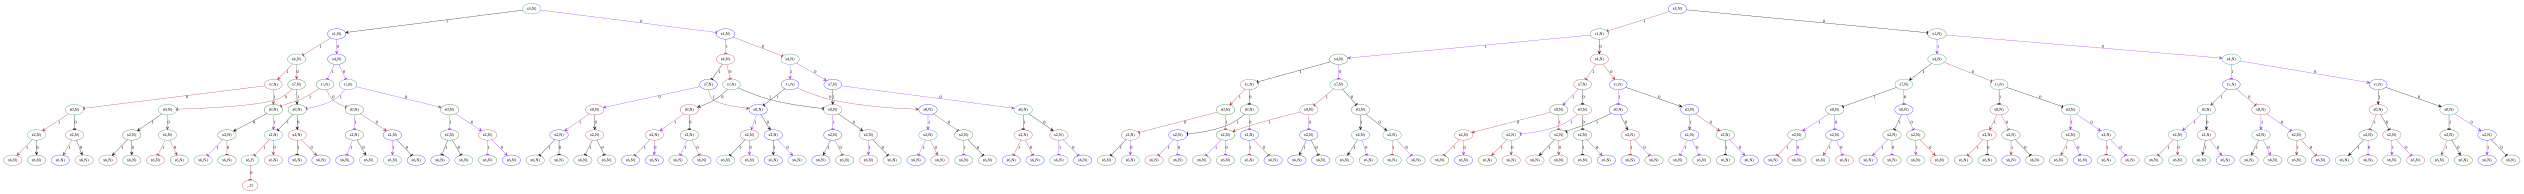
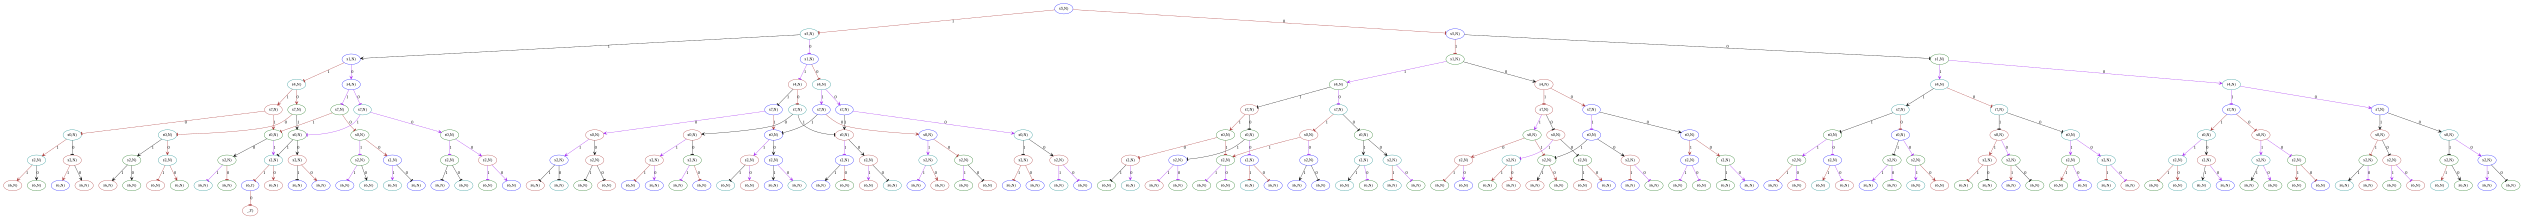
  strict digraph {
    fontname="PT Serif"
    node [color=darkgreen fontname="PT Serif"]
    edge [arrowhead=tee color=purple fontname="PT Serif"]
+   n1 [color=blue label="s3,N)"]
    n2 [color=teal label="s5,N)"]
    n3 [color=blue label="s5,N)"]
    n4 [color=blue label="s1,N)"]
    n5 [color=blue label="s1,N)"]
    n6 [label="s1,N)"]
    n7 [label="s1,N)"]
    n8 [color=teal label="s4,N)"]
    n9 [color=blue label="s4,N)"]
    n10 [color=brown label="s4,N)"]
    n11 [color=teal label="s4,N)"]
    n12 [color=brown label="s7,N)"]
    n13 [label="s7,N)"]
    n14 [label="s7,N)"]
    n15 [color=teal label="s7,N)"]
    n16 [label="s0,N)"]
    n17 [color=teal label="s0,N)"]
    n18 [label="s0,N)"]
    n19 [color=teal label="s0,N)"]
    n20 [color=teal label="s2,N)"]
    n21 [label="s2,N)"]
    n22 [color=teal label="s2,N)"]
    n23 [color=brown label="s2,N)"]
-   n24 [color=teal label="s6,Y)"]
+   n24 [color=blue label="s6,Y)"]
    n25 [color=brown label="s6,N)"]
    n26 [color=teal label="s6,N)"]
    n27 [label="s6,N)"]
    n28 [color=brown label="_,Y)"]
    n29 [color=brown label="s6,N)"]
    n30 [label="s6,N)"]
    n31 [color=blue label="s6,N)"]
    n32 [color=brown label="s6,N)"]
    n33 [color=brown label="s2,N)"]
    n34 [label="s2,N)"]
    n35 [color=teal label="s2,N)"]
    n36 [color=blue label="s6,N)"]
    n37 [color=blue label="s6,N)"]
    n38 [color=brown label="s6,N)"]
    n39 [label="s6,N)"]
    n40 [color=brown label="s6,N)"]
    n41 [label="s6,N)"]
    n42 [label="s0,N)"]
    n43 [label="s0,N)"]
    n44 [label="s2,N)"]
    n45 [color=blue label="s2,N)"]
    n46 [color=blue label="s6,N)"]
    n47 [color=teal label="s6,N)"]
    n48 [color=teal label="s6,N)"]
    n49 [color=blue label="s6,N)"]
    n50 [label="s2,N)"]
    n51 [color=brown label="s2,N)"]
    n52 [color=blue label="s6,N)"]
    n53 [color=teal label="s6,N)"]
    n54 [label="s6,N)"]
    n55 [color=blue label="s6,N)"]
    n56 [color=blue label="s7,N)"]
    n57 [color=teal label="s7,N)"]
    n58 [color=blue label="s7,N)"]
    n59 [color=blue label="s7,N)"]
    n60 [color=blue label="s0,N)"]
    n61 [color=brown label="s0,N)"]
    n62 [color=brown label="s0,N)"]
    n63 [color=brown label="s0,N)"]
    n64 [color=brown label="s2,N)"]
    n65 [color=blue label="s2,N)"]
    n66 [color=blue label="s2,N)"]
    n67 [color=brown label="s2,N)"]
    n68 [color=teal label="s6,N)"]
    n69 [color=brown label="s6,N)"]
    n70 [color=blue label="s6,N)"]
    n71 [color=teal label="s6,N)"]
    n72 [color=brown label="s6,N)"]
    n73 [color=teal label="s6,N)"]
    n74 [label="s6,N)"]
    n75 [color=brown label="s6,N)"]
    n76 [color=blue label="s2,N)"]
    n77 [color=brown label="s2,N)"]
    n78 [color=brown label="s2,N)"]
    n79 [label="s2,N)"]
    n80 [color=blue label="s6,N)"]
    n81 [label="s6,N)"]
    n82 [color=brown label="s6,N)"]
    n83 [color=teal label="s6,N)"]
    n84 [color=blue label="s6,N)"]
    n85 [color=blue label="s6,N)"]
    n86 [label="s6,N)"]
    n87 [color=blue label="s6,N)"]
    n88 [color=blue label="s0,N)"]
    n89 [color=teal label="s0,N)"]
    n90 [color=teal label="s2,N)"]
    n91 [label="s2,N)"]
    n92 [color=blue label="s6,N)"]
    n93 [color=brown label="s6,N)"]
    n94 [label="s6,N)"]
    n95 [color=brown label="s6,N)"]
    n96 [color=brown label="s2,N)"]
    n97 [color=brown label="s2,N)"]
    n98 [color=blue label="s6,N)"]
    n99 [color=blue label="s6,N)"]
    n100 [color=teal label="s6,N)"]
    n101 [color=blue label="s6,N)"]
    n102 [label="s4,N)"]
    n103 [color=brown label="s4,N)"]
    n104 [color=teal label="s4,N)"]
    n105 [color=teal label="s4,N)"]
    n106 [color=brown label="s7,N)"]
    n107 [color=teal label="s7,N)"]
    n108 [color=brown label="s7,N)"]
    n109 [color=blue label="s7,N)"]
    n110 [label="s0,N)"]
    n111 [label="s0,N)"]
    n112 [color=brown label="s0,N)"]
    n113 [label="s0,N)"]
    n114 [label="s2,N)"]
    n115 [color=brown label="s2,N)"]
    n116 [color=blue label="s2,N)"]
    n117 [color=blue label="s2,N)"]
    n118 [label="s6,N)"]
    n119 [label="s6,N)"]
    n120 [label="s6,N)"]
    n121 [color=teal label="s6,N)"]
    n122 [color=brown label="s6,N)"]
    n123 [label="s6,N)"]
    n124 [color=teal label="s6,N)"]
    n125 [color=blue label="s6,N)"]
    n126 [color=blue label="s2,N)"]
    n127 [color=teal label="s2,N)"]
    n128 [color=teal label="s2,N)"]
    n129 [color=blue label="s6,N)"]
    n130 [color=blue label="s6,N)"]
    n131 [color=teal label="s6,N)"]
    n132 [label="s6,N)"]
    n133 [color=teal label="s6,N)"]
    n134 [label="s6,N)"]
    n135 [label="s0,N)"]
    n136 [color=brown label="s0,N)"]
    n137 [color=blue label="s0,N)"]
    n138 [color=blue label="s0,N)"]
    n139 [label="s2,N)"]
    n140 [color=brown label="s2,N)"]
    n141 [color=teal label="s2,N)"]
    n142 [label="s2,N)"]
    n143 [color=brown label="s6,N)"]
    n144 [label="s6,N)"]
    n145 [label="s6,N)"]
    n146 [color=blue label="s6,N)"]
    n147 [label="s6,N)"]
    n148 [color=brown label="s6,N)"]
    n149 [color=brown label="s6,N)"]
    n150 [color=blue label="s6,N)"]
    n151 [color=brown label="s2,N)"]
    n152 [color=blue label="s2,N)"]
    n153 [label="s2,N)"]
    n154 [color=blue label="s6,N)"]
    n155 [label="s6,N)"]
    n156 [label="s6,N)"]
    n157 [label="s6,N)"]
    n158 [label="s6,N)"]
    n159 [color=blue label="s6,N)"]
    n160 [color=teal label="s7,N)"]
    n161 [color=teal label="s7,N)"]
    n162 [color=blue label="s7,N)"]
    n163 [color=blue label="s7,N)"]
    n164 [label="s0,N)"]
    n165 [color=blue label="s0,N)"]
    n166 [color=brown label="s0,N)"]
    n167 [color=teal label="s0,N)"]
    n168 [label="s2,N)"]
    n169 [color=blue label="s2,N)"]
    n170 [label="s2,N)"]
    n171 [label="s2,N)"]
    n172 [color=blue label="s6,N)"]
    n173 [color=brown label="s6,N)"]
    n174 [color=teal label="s6,N)"]
    n175 [color=brown label="s6,N)"]
    n176 [color=blue label="s6,N)"]
    n177 [label="s6,N)"]
    n178 [color=teal label="s6,N)"]
    n179 [color=brown label="s6,N)"]
    n180 [color=brown label="s2,N)"]
    n181 [label="s2,N)"]
    n182 [label="s2,N)"]
    n183 [color=teal label="s2,N)"]
    n184 [label="s6,N)"]
    n185 [label="s6,N)"]
    n186 [color=blue label="s6,N)"]
    n187 [label="s6,N)"]
    n188 [label="s6,N)"]
    n189 [color=blue label="s6,N)"]
    n190 [color=teal label="s6,N)"]
    n191 [color=brown label="s6,N)"]
    n192 [color=teal label="s0,N)"]
    n193 [color=brown label="s0,N)"]
    n194 [color=brown label="s0,N)"]
    n195 [color=teal label="s0,N)"]
    n196 [color=teal label="s2,N)"]
    n197 [color=brown label="s2,N)"]
    n198 [color=teal label="s2,N)"]
    n199 [label="s2,N)"]
    n200 [label="s6,N)"]
    n201 [color=teal label="s6,N)"]
    n202 [color=teal label="s6,N)"]
    n203 [color=blue label="s6,N)"]
    n204 [label="s6,N)"]
    n205 [label="s6,N)"]
    n206 [label="s6,N)"]
    n207 [color=blue label="s6,N)"]
    n208 [label="s2,N)"]
    n209 [color=brown label="s2,N)"]
    n210 [label="s2,N)"]
    n211 [color=blue label="s2,N)"]
    n212 [color=teal label="s6,N)"]
    n213 [color=brown label="s6,N)"]
    n214 [label="s6,N)"]
    n215 [color=brown label="s6,N)"]
    n216 [color=teal label="s6,N)"]
    n217 [label="s6,N)"]
    n218 [color=blue label="s6,N)"]
    n219 [label="s6,N)"]
+   n1 -> n2 [color=brown label=1]
+   n1 -> n3 [color=brown label=0]
    n2 -> n4 [arrowhead=vee color=black label=1]
    n2 -> n5 [label=0]
    n3 -> n6 [color=brown label=1]
    n3 -> n7 [color=black label=0]
    n4 -> n8 [color=brown label=1]
    n4 -> n9 [arrowhead=vee label=0]
    n5 -> n10 [label=1]
    n5 -> n11 [color=brown label=0]
    n6 -> n102 [arrowhead=vee label=1]
    n6 -> n103 [arrowhead=vee color=black label=0]
    n7 -> n104 [arrowhead=vee label=1]
    n7 -> n105 [arrowhead=vee label=0]
    n8 -> n12 [arrowhead=vee color=brown label=1]
    n8 -> n13 [arrowhead=vee color=brown label=0]
    n9 -> n14 [label=1]
    n9 -> n15 [label=0]
    n10 -> n56 [color=black label=1]
    n10 -> n57 [color=brown label=0]
    n11 -> n58 [arrowhead=vee label=1]
    n11 -> n59 [arrowhead=vee label=0]
    n12 -> n16 [arrowhead=vee color=brown label=1]
    n12 -> n17 [color=brown label=0]
    n13 -> n18 [arrowhead=vee color=black label=1]
    n13 -> n19 [color=brown label=0]
    n14 -> n16 [color=brown label=1]
    n14 -> n42 [color=brown label=0]
    n15 -> n18 [label=1]
    n15 -> n43 [arrowhead=vee label=0]
    n16 -> n20 [arrowhead=vee label=1]
    n16 -> n21 [arrowhead=vee color=black label=0]
    n17 -> n22 [arrowhead=vee color=brown label=1]
    n17 -> n23 [color=black label=0]
    n18 -> n20 [color=black label=1]
    n18 -> n33 [arrowhead=vee color=black label=0]
    n19 -> n34 [arrowhead=vee color=black label=1]
    n19 -> n35 [arrowhead=vee color=brown label=0]
    n20 -> n24 [color=brown label=1]
    n20 -> n25 [arrowhead=vee color=brown label=0]
    n21 -> n26 [label=1]
    n21 -> n27 [color=brown label=0]
    n22 -> n29 [arrowhead=vee color=brown label=1]
    n22 -> n30 [arrowhead=vee color=black label=0]
    n23 -> n31 [arrowhead=vee color=brown label=1]
    n23 -> n32 [arrowhead=vee color=black label=0]
    n24 -> n28 [color=brown label=0]
    n33 -> n36 [color=black label=1]
    n33 -> n37 [arrowhead=vee color=brown label=0]
    n34 -> n38 [arrowhead=vee color=black label=1]
    n34 -> n39 [arrowhead=vee color=black label=0]
    n35 -> n40 [color=brown label=1]
    n35 -> n41 [arrowhead=vee color=brown label=0]
    n42 -> n44 [label=1]
    n42 -> n45 [arrowhead=vee color=brown label=0]
    n43 -> n50 [label=1]
    n43 -> n51 [arrowhead=vee label=0]
    n44 -> n46 [label=1]
    n44 -> n47 [arrowhead=vee color=black label=0]
    n45 -> n48 [arrowhead=vee label=1]
    n45 -> n49 [color=black label=0]
    n50 -> n52 [color=black label=1]
    n50 -> n53 [color=black label=0]
    n51 -> n54 [label=1]
    n51 -> n55 [arrowhead=vee label=0]
    n56 -> n60 [arrowhead=vee color=brown label=1]
    n56 -> n61 [arrowhead=vee label=0]
    n57 -> n62 [color=black label=1]
    n57 -> n63 [arrowhead=vee color=black label=0]
    n58 -> n60 [color=black label=1]
    n58 -> n88 [arrowhead=vee color=brown label=0]
    n59 -> n62 [arrowhead=vee color=black label=1]
    n59 -> n89 [arrowhead=vee label=0]
    n60 -> n64 [arrowhead=vee label=1]
    n60 -> n65 [arrowhead=vee color=black label=0]
    n61 -> n66 [arrowhead=vee label=1]
    n61 -> n67 [arrowhead=vee color=black label=0]
    n62 -> n76 [label=1]
    n62 -> n77 [arrowhead=vee color=black label=0]
    n63 -> n78 [arrowhead=vee label=1]
    n63 -> n79 [color=black label=0]
    n64 -> n68 [color=black label=1]
    n64 -> n69 [arrowhead=vee label=0]
    n65 -> n70 [arrowhead=vee color=black label=1]
    n65 -> n71 [arrowhead=vee label=0]
    n66 -> n72 [color=black label=1]
    n66 -> n73 [color=black label=0]
    n67 -> n74 [color=black label=1]
    n67 -> n75 [color=black label=0]
    n76 -> n80 [arrowhead=vee color=black label=1]
    n76 -> n81 [color=brown label=0]
    n77 -> n82 [arrowhead=vee label=1]
    n77 -> n83 [color=black label=0]
    n78 -> n84 [color=brown label=1]
    n78 -> n85 [arrowhead=vee label=0]
    n79 -> n86 [label=1]
    n79 -> n87 [color=brown label=0]
    n88 -> n90 [arrowhead=vee label=1]
    n88 -> n91 [color=brown label=0]
    n89 -> n96 [color=black label=1]
    n89 -> n97 [arrowhead=vee color=black label=0]
    n90 -> n92 [label=1]
    n90 -> n93 [arrowhead=vee color=brown label=0]
    n91 -> n94 [label=1]
    n91 -> n95 [color=black label=0]
    n96 -> n98 [color=brown label=1]
    n96 -> n99 [color=brown label=0]
    n97 -> n100 [label=1]
    n97 -> n101 [label=0]
    n102 -> n106 [color=black label=1]
    n102 -> n107 [label=0]
    n103 -> n108 [color=brown label=1]
    n103 -> n109 [arrowhead=vee color=brown label=0]
    n104 -> n160 [arrowhead=vee color=black label=1]
    n104 -> n161 [color=brown label=0]
    n105 -> n162 [label=1]
    n105 -> n163 [arrowhead=vee label=0]
    n106 -> n110 [arrowhead=vee color=brown label=1]
    n106 -> n111 [color=black label=0]
    n107 -> n112 [color=brown label=1]
    n107 -> n113 [color=black label=0]
    n108 -> n135 [arrowhead=vee label=1]
    n108 -> n136 [color=black label=0]
    n109 -> n137 [label=1]
    n109 -> n138 [arrowhead=vee color=black label=0]
    n110 -> n114 [color=brown label=1]
    n110 -> n115 [color=brown label=0]
    n111 -> n116 [color=black label=1]
    n111 -> n117 [label=0]
    n112 -> n114 [arrowhead=vee color=brown label=1]
    n112 -> n126 [label=0]
    n113 -> n127 [arrowhead=vee color=black label=1]
    n113 -> n128 [arrowhead=vee color=black label=0]
    n114 -> n118 [label=1]
    n114 -> n119 [label=0]
    n115 -> n120 [color=black label=1]
    n115 -> n121 [arrowhead=vee label=0]
    n116 -> n122 [label=1]
    n116 -> n123 [label=0]
    n117 -> n124 [color=brown label=1]
    n117 -> n125 [color=brown label=0]
    n126 -> n129 [arrowhead=vee color=black label=1]
    n126 -> n130 [color=black label=0]
    n127 -> n131 [arrowhead=vee color=black label=1]
    n127 -> n132 [label=0]
    n128 -> n133 [color=brown label=1]
    n128 -> n134 [label=0]
    n135 -> n139 [color=brown label=1]
    n135 -> n140 [arrowhead=vee color=brown label=0]
    n136 -> n141 [label=1]
    n136 -> n142 [color=black label=0]
    n137 -> n139 [color=black label=1]
    n137 -> n151 [arrowhead=vee color=black label=0]
    n138 -> n152 [arrowhead=vee color=brown label=1]
    n138 -> n153 [arrowhead=vee color=brown label=0]
    n139 -> n143 [arrowhead=vee color=black label=1]
    n139 -> n144 [arrowhead=vee color=brown label=0]
    n140 -> n145 [color=brown label=1]
    n140 -> n146 [arrowhead=vee label=0]
    n141 -> n147 [arrowhead=vee color=brown label=1]
    n141 -> n148 [arrowhead=vee color=brown label=0]
    n142 -> n149 [color=black label=1]
    n142 -> n150 [arrowhead=vee color=brown label=0]
    n151 -> n154 [color=brown label=1]
    n151 -> n155 [label=0]
    n152 -> n156 [label=1]
    n152 -> n157 [label=0]
    n153 -> n158 [color=black label=1]
    n153 -> n159 [arrowhead=vee label=0]
    n160 -> n164 [color=black label=1]
    n160 -> n165 [color=brown label=0]
    n161 -> n166 [color=black label=1]
    n161 -> n167 [color=black label=0]
    n162 -> n192 [arrowhead=vee color=brown label=1]
    n162 -> n193 [color=brown label=0]
    n163 -> n194 [arrowhead=vee color=black label=1]
    n163 -> n195 [arrowhead=vee color=black label=0]
    n164 -> n168 [arrowhead=vee label=1]
    n164 -> n169 [label=0]
    n165 -> n170 [color=black label=1]
    n165 -> n171 [label=0]
    n166 -> n180 [arrowhead=vee color=brown label=1]
    n166 -> n181 [label=0]
    n167 -> n182 [arrowhead=vee label=1]
    n167 -> n183 [arrowhead=vee label=0]
    n168 -> n172 [color=brown label=1]
    n168 -> n173 [label=0]
    n169 -> n174 [arrowhead=vee color=brown label=1]
    n169 -> n175 [label=0]
    n170 -> n176 [arrowhead=vee label=1]
    n170 -> n177 [label=0]
    n171 -> n178 [arrowhead=vee label=1]
    n171 -> n179 [arrowhead=vee color=brown label=0]
    n180 -> n184 [color=brown label=1]
    n180 -> n185 [color=black label=0]
    n181 -> n186 [arrowhead=vee color=brown label=1]
    n181 -> n187 [color=black label=0]
    n182 -> n188 [arrowhead=vee color=brown label=1]
    n182 -> n189 [label=0]
    n183 -> n190 [color=brown label=1]
    n183 -> n191 [label=0]
    n192 -> n196 [arrowhead=vee label=1]
    n192 -> n197 [arrowhead=vee color=black label=0]
    n193 -> n198 [arrowhead=vee label=1]
    n193 -> n199 [label=0]
    n194 -> n208 [color=brown label=1]
    n194 -> n209 [color=black label=0]
    n195 -> n210 [color=black label=1]
    n195 -> n211 [arrowhead=vee label=0]
    n196 -> n200 [color=brown label=1]
    n196 -> n201 [arrowhead=vee color=brown label=0]
    n197 -> n202 [arrowhead=vee color=black label=1]
    n197 -> n203 [arrowhead=vee label=0]
    n198 -> n204 [arrowhead=vee color=black label=1]
    n198 -> n205 [arrowhead=vee label=0]
    n199 -> n206 [arrowhead=vee color=brown label=1]
    n199 -> n207 [color=brown label=0]
    n208 -> n212 [arrowhead=vee color=black label=1]
    n208 -> n213 [label=0]
    n209 -> n214 [arrowhead=vee label=1]
    n209 -> n215 [label=0]
    n210 -> n216 [arrowhead=vee color=brown label=1]
    n210 -> n217 [arrowhead=vee color=black label=0]
    n211 -> n218 [arrowhead=vee label=1]
    n211 -> n219 [color=black label=0]
  }
